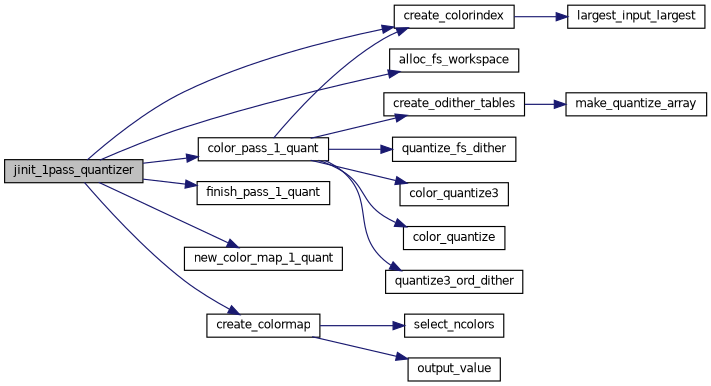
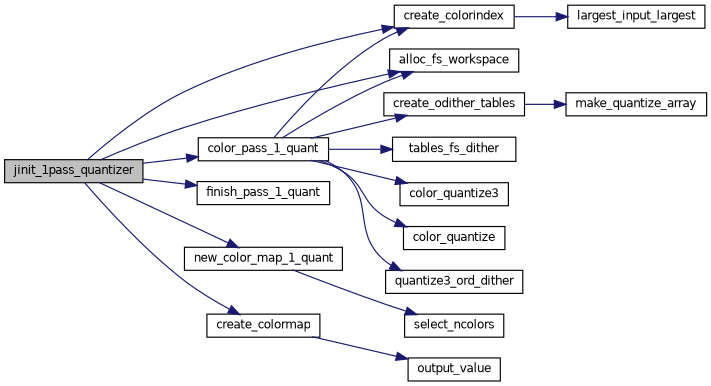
  digraph {
    rankdir=LR
    node [color=black fontname=Helvetica fontsize=10 shape=record]
    edge [color=midnightblue fontname=Helvetica fontsize=10 labelfontname=Helvetica labelfontsize=10 style=solid]
    n1 [fillcolor=grey75 fontcolor=black height=0.2 label=jinit_1pass_quantizer style=filled width=0.4]
    n2 [height=0.2 label=color_pass_1_quant width=0.4]
    n3 [height=0.2 label=create_colorindex width=0.4]
    n4 [height=0.2 label=alloc_fs_workspace width=0.4]
    n5 [height=0.2 label=finish_pass_1_quant width=0.4]
    n6 [height=0.2 label=new_color_map_1_quant width=0.4]
    n7 [height=0.2 label=create_colormap width=0.4]
    n8 [height=0.2 label=color_quantize3 width=0.4]
    n9 [height=0.2 label=color_quantize width=0.4]
    n10 [height=0.2 label=quantize3_ord_dither width=0.4]
    n11 [height=0.2 label=create_odither_tables width=0.4]
-   n12 [height=0.2 label=quantize_fs_dither width=0.4]
+   n12 [height=0.2 label=tables_fs_dither width=0.4]
    n13 [height=0.2 label=largest_input_largest width=0.4]
    n14 [height=0.2 label=select_ncolors width=0.4]
    n15 [height=0.2 label=output_value width=0.4]
    n16 [height=0.2 label=make_quantize_array width=0.4]
    n1 -> n2
    n1 -> n3
    n1 -> n4
    n1 -> n5
    n1 -> n6
    n1 -> n7
    n2 -> n3
+   n2 -> n4
    n2 -> n8
    n2 -> n9
    n2 -> n10
    n2 -> n11
    n2 -> n12
    n3 -> n13
-   n7 -> n14
+   n6 -> n14
    n7 -> n15
    n11 -> n16
  }
